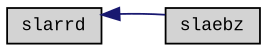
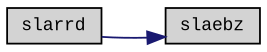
  digraph {
    rankdir=LR
    fontname="Liberation Mono"
    node [color=black fillcolor=lightgrey fontname="Liberation Mono" fontsize=10 shape=record style=filled]
    n1 [fontcolor=black height=0.2 label=slarrd width=0.4]
    n2 [height=0.2 label=slaebz width=0.4]
-   n2 -> n1 [color=midnightblue fontname="Liberation Mono" fontsize=10 labelfontname=Helvetica labelfontsize=10 style=solid]
+   n1 -> n2 [color=midnightblue fontname="Liberation Mono" fontsize=10 labelfontname=Helvetica labelfontsize=10 style=solid]
  }
